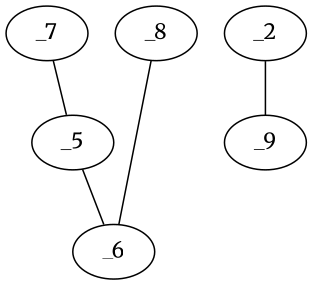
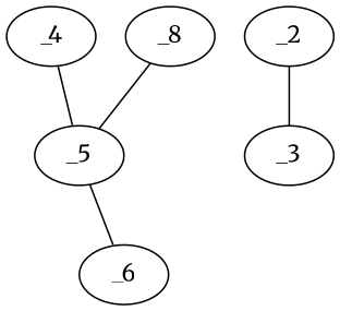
  graph {
    fontname=Merriweather
    node [fontname=Merriweather]
    edge [fontname=Merriweather]
    n1 [label=_8 x=1.08933 y=2.80973]
    _5 [x=2.50841 y=1.63319]
    _6 [x=2.18215 y=1.93746]
    _2 [x=2.08659 y=0.574509]
-   _3 [x=1.88932 y=3.16118 label=_9]
-   _4 [x=0.73 y=1.75 label=_7]
-   n1 -- _6
+   _3 [x=1.88932 y=3.16118]
+   _4 [x=0.73 y=1.75]
+   n1 -- _5
    _5 -- _6
    _2 -- _3
    _4 -- _5
  }
